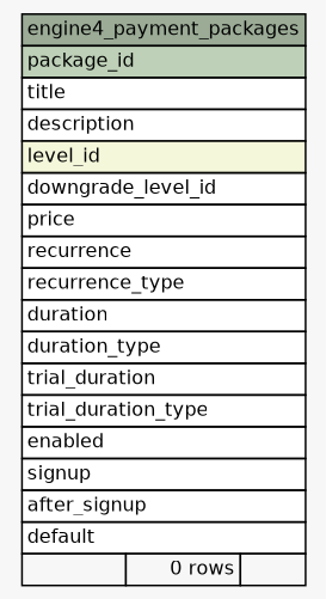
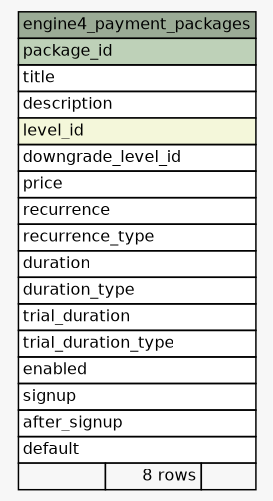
  digraph {
    bgcolor="#f7f7f7"
    fontname=Helvetica
    fontsize=11
    nodesep=0.18
    rankdir=RL
    ranksep=0.46
-   n1 [fontname=Helvetica fontsize=11 label=<     <TABLE BORDER="0" CELLBORDER="1" CELLSPACING="0" BGCOLOR="#ffffff">       <TR><TD COLSPAN="3" BGCOLOR="#9bab96" ALIGN="CENTER">engine4_payment_packages</TD></TR>       <TR><TD PORT="package_id" COLSPAN="3" BGCOLOR="#bed1b8" ALIGN="LEFT">package_id</TD></TR>       <TR><TD PORT="title" COLSPAN="3" ALIGN="LEFT">title</TD></TR>       <TR><TD PORT="description" COLSPAN="3" ALIGN="LEFT">description</TD></TR>       <TR><TD PORT="level_id" COLSPAN="3" BGCOLOR="#f4f7da" ALIGN="LEFT">level_id</TD></TR>       <TR><TD PORT="downgrade_level_id" COLSPAN="3" ALIGN="LEFT">downgrade_level_id</TD></TR>       <TR><TD PORT="price" COLSPAN="3" ALIGN="LEFT">price</TD></TR>       <TR><TD PORT="recurrence" COLSPAN="3" ALIGN="LEFT">recurrence</TD></TR>       <TR><TD PORT="recurrence_type" COLSPAN="3" ALIGN="LEFT">recurrence_type</TD></TR>       <TR><TD PORT="duration" COLSPAN="3" ALIGN="LEFT">duration</TD></TR>       <TR><TD PORT="duration_type" COLSPAN="3" ALIGN="LEFT">duration_type</TD></TR>       <TR><TD PORT="trial_duration" COLSPAN="3" ALIGN="LEFT">trial_duration</TD></TR>       <TR><TD PORT="trial_duration_type" COLSPAN="3" ALIGN="LEFT">trial_duration_type</TD></TR>       <TR><TD PORT="enabled" COLSPAN="3" ALIGN="LEFT">enabled</TD></TR>       <TR><TD PORT="signup" COLSPAN="3" ALIGN="LEFT">signup</TD></TR>       <TR><TD PORT="after_signup" COLSPAN="3" ALIGN="LEFT">after_signup</TD></TR>       <TR><TD PORT="default" COLSPAN="3" ALIGN="LEFT">default</TD></TR>       <TR><TD ALIGN="LEFT" BGCOLOR="#f7f7f7">  </TD><TD ALIGN="RIGHT" BGCOLOR="#f7f7f7">0 rows</TD><TD ALIGN="RIGHT" BGCOLOR="#f7f7f7">  </TD></TR>     </TABLE>> shape=plaintext]
+   n1 [fontname=Helvetica fontsize=11 label=<     <TABLE BORDER="0" CELLBORDER="1" CELLSPACING="0" BGCOLOR="#ffffff">       <TR><TD COLSPAN="3" BGCOLOR="#9bab96" ALIGN="CENTER">engine4_payment_packages</TD></TR>       <TR><TD PORT="package_id" COLSPAN="3" BGCOLOR="#bed1b8" ALIGN="LEFT">package_id</TD></TR>       <TR><TD PORT="title" COLSPAN="3" ALIGN="LEFT">title</TD></TR>       <TR><TD PORT="description" COLSPAN="3" ALIGN="LEFT">description</TD></TR>       <TR><TD PORT="level_id" COLSPAN="3" BGCOLOR="#f4f7da" ALIGN="LEFT">level_id</TD></TR>       <TR><TD PORT="downgrade_level_id" COLSPAN="3" ALIGN="LEFT">downgrade_level_id</TD></TR>       <TR><TD PORT="price" COLSPAN="3" ALIGN="LEFT">price</TD></TR>       <TR><TD PORT="recurrence" COLSPAN="3" ALIGN="LEFT">recurrence</TD></TR>       <TR><TD PORT="recurrence_type" COLSPAN="3" ALIGN="LEFT">recurrence_type</TD></TR>       <TR><TD PORT="duration" COLSPAN="3" ALIGN="LEFT">duration</TD></TR>       <TR><TD PORT="duration_type" COLSPAN="3" ALIGN="LEFT">duration_type</TD></TR>       <TR><TD PORT="trial_duration" COLSPAN="3" ALIGN="LEFT">trial_duration</TD></TR>       <TR><TD PORT="trial_duration_type" COLSPAN="3" ALIGN="LEFT">trial_duration_type</TD></TR>       <TR><TD PORT="enabled" COLSPAN="3" ALIGN="LEFT">enabled</TD></TR>       <TR><TD PORT="signup" COLSPAN="3" ALIGN="LEFT">signup</TD></TR>       <TR><TD PORT="after_signup" COLSPAN="3" ALIGN="LEFT">after_signup</TD></TR>       <TR><TD PORT="default" COLSPAN="3" ALIGN="LEFT">default</TD></TR>       <TR><TD ALIGN="LEFT" BGCOLOR="#f7f7f7">  </TD><TD ALIGN="RIGHT" BGCOLOR="#f7f7f7">8 rows</TD><TD ALIGN="RIGHT" BGCOLOR="#f7f7f7">  </TD></TR>     </TABLE>> shape=plaintext]
  }
